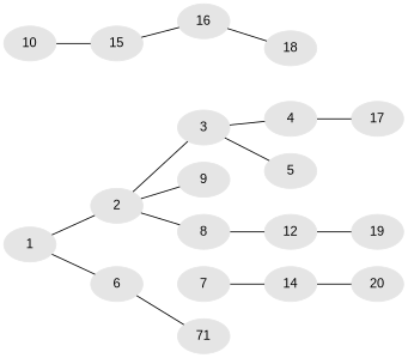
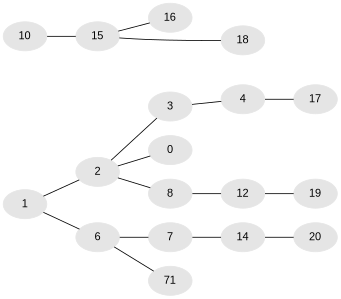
  graph {
    fontname="Liberation Sans"
    rankdir=LR
    node [color=gray90 fontname="Liberation Sans" style=filled]
    edge [fontname="Liberation Sans"]
    1
    2
    6
    3
-   9
+   9 [label=0]
    8
    7
    n8 [label=71]
    10
    15
    4
-   5
    17
    12
    14
    20
    19
    16
    18
    1 -- 2
    1 -- 6
    2 -- 3
    2 -- 9
    2 -- 8
+   6 -- 7
    6 -- n8
    3 -- 4
-   3 -- 5
    8 -- 12
    7 -- 14
    10 -- 15
    15 -- 16
-   16 -- 18
+   15 -- 18
    4 -- 17
    12 -- 19
    14 -- 20
  }
